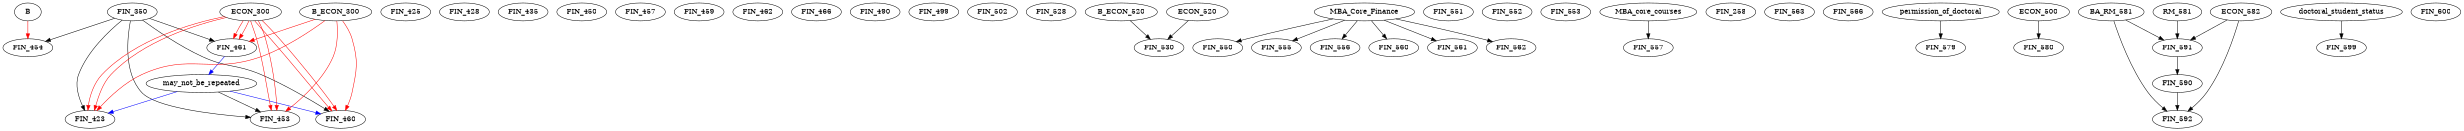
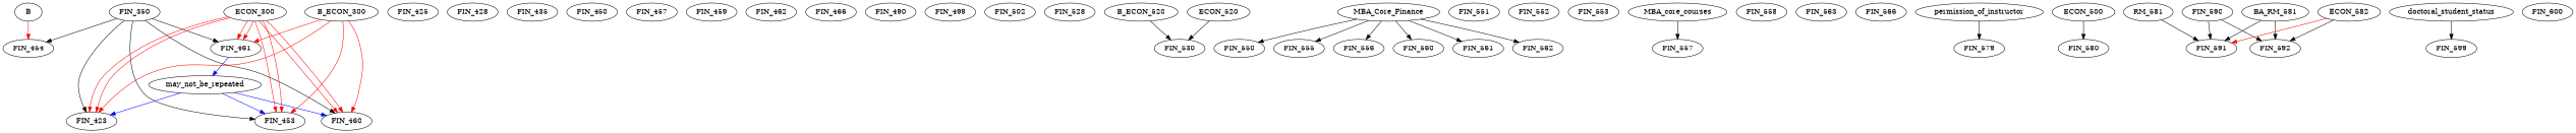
  digraph {
    edge [color=black]
    FIN_350
    FIN_423
    FIN_453
    FIN_454
    FIN_460
    FIN_461
    may_not_be_repeated
    B_ECON_300
    ECON_300
    FIN_425
    FIN_428
    FIN_435
    FIN_450
    B
    FIN_457
    FIN_459
    FIN_462
    FIN_466
    FIN_490
    FIN_499
    FIN_502
    FIN_528
    B_ECON_520
    FIN_530
    ECON_520
    MBA_Core_Finance
    FIN_550
    FIN_555
    FIN_556
    FIN_560
    FIN_561
    FIN_562
    FIN_551
    FIN_552
    FIN_553
    MBA_core_courses
    FIN_557
-   FIN_558 [label=FIN_258]
+   FIN_558
    FIN_563
    FIN_566
-   permission_of_instructor [label=permission_of_doctoral]
+   permission_of_instructor
    FIN_579
    ECON_500
    FIN_580
    FIN_590
    FIN_591
    FIN_592
    BA_RM_581
    RM_581
    ECON_582
    doctoral_student_status
    FIN_599
    FIN_600
    FIN_350 -> FIN_423
    FIN_350 -> FIN_453
    FIN_350 -> FIN_454
    FIN_350 -> FIN_460
    FIN_350 -> FIN_461
    FIN_461 -> may_not_be_repeated [color=blue]
    may_not_be_repeated -> FIN_423 [color=blue]
-   may_not_be_repeated -> FIN_453
+   may_not_be_repeated -> FIN_453 [color=blue]
    may_not_be_repeated -> FIN_460 [color=blue]
    B_ECON_300 -> FIN_423 [color=red]
    B_ECON_300 -> FIN_453 [color=red]
    B_ECON_300 -> FIN_460 [color=red]
    B_ECON_300 -> FIN_461 [color=red]
    ECON_300 -> FIN_423 [color=red]
    ECON_300 -> FIN_423 [color=red]
    ECON_300 -> FIN_453 [color=red]
    ECON_300 -> FIN_453 [color=red]
    ECON_300 -> FIN_460 [color=red]
    ECON_300 -> FIN_460 [color=red]
    ECON_300 -> FIN_461 [color=red]
    ECON_300 -> FIN_461 [color=red]
    B -> FIN_454 [color=red]
    B_ECON_520 -> FIN_530
    ECON_520 -> FIN_530
    MBA_Core_Finance -> FIN_550
    MBA_Core_Finance -> FIN_555
    MBA_Core_Finance -> FIN_556
    MBA_Core_Finance -> FIN_560
    MBA_Core_Finance -> FIN_561
    MBA_Core_Finance -> FIN_562
    MBA_core_courses -> FIN_557
    permission_of_instructor -> FIN_579
    ECON_500 -> FIN_580
-   FIN_591 -> FIN_590
+   FIN_590 -> FIN_591
    FIN_590 -> FIN_592
    BA_RM_581 -> FIN_591
    BA_RM_581 -> FIN_592
    RM_581 -> FIN_591
-   ECON_582 -> FIN_591
+   ECON_582 -> FIN_591 [color=red]
    ECON_582 -> FIN_592
    doctoral_student_status -> FIN_599
  }
